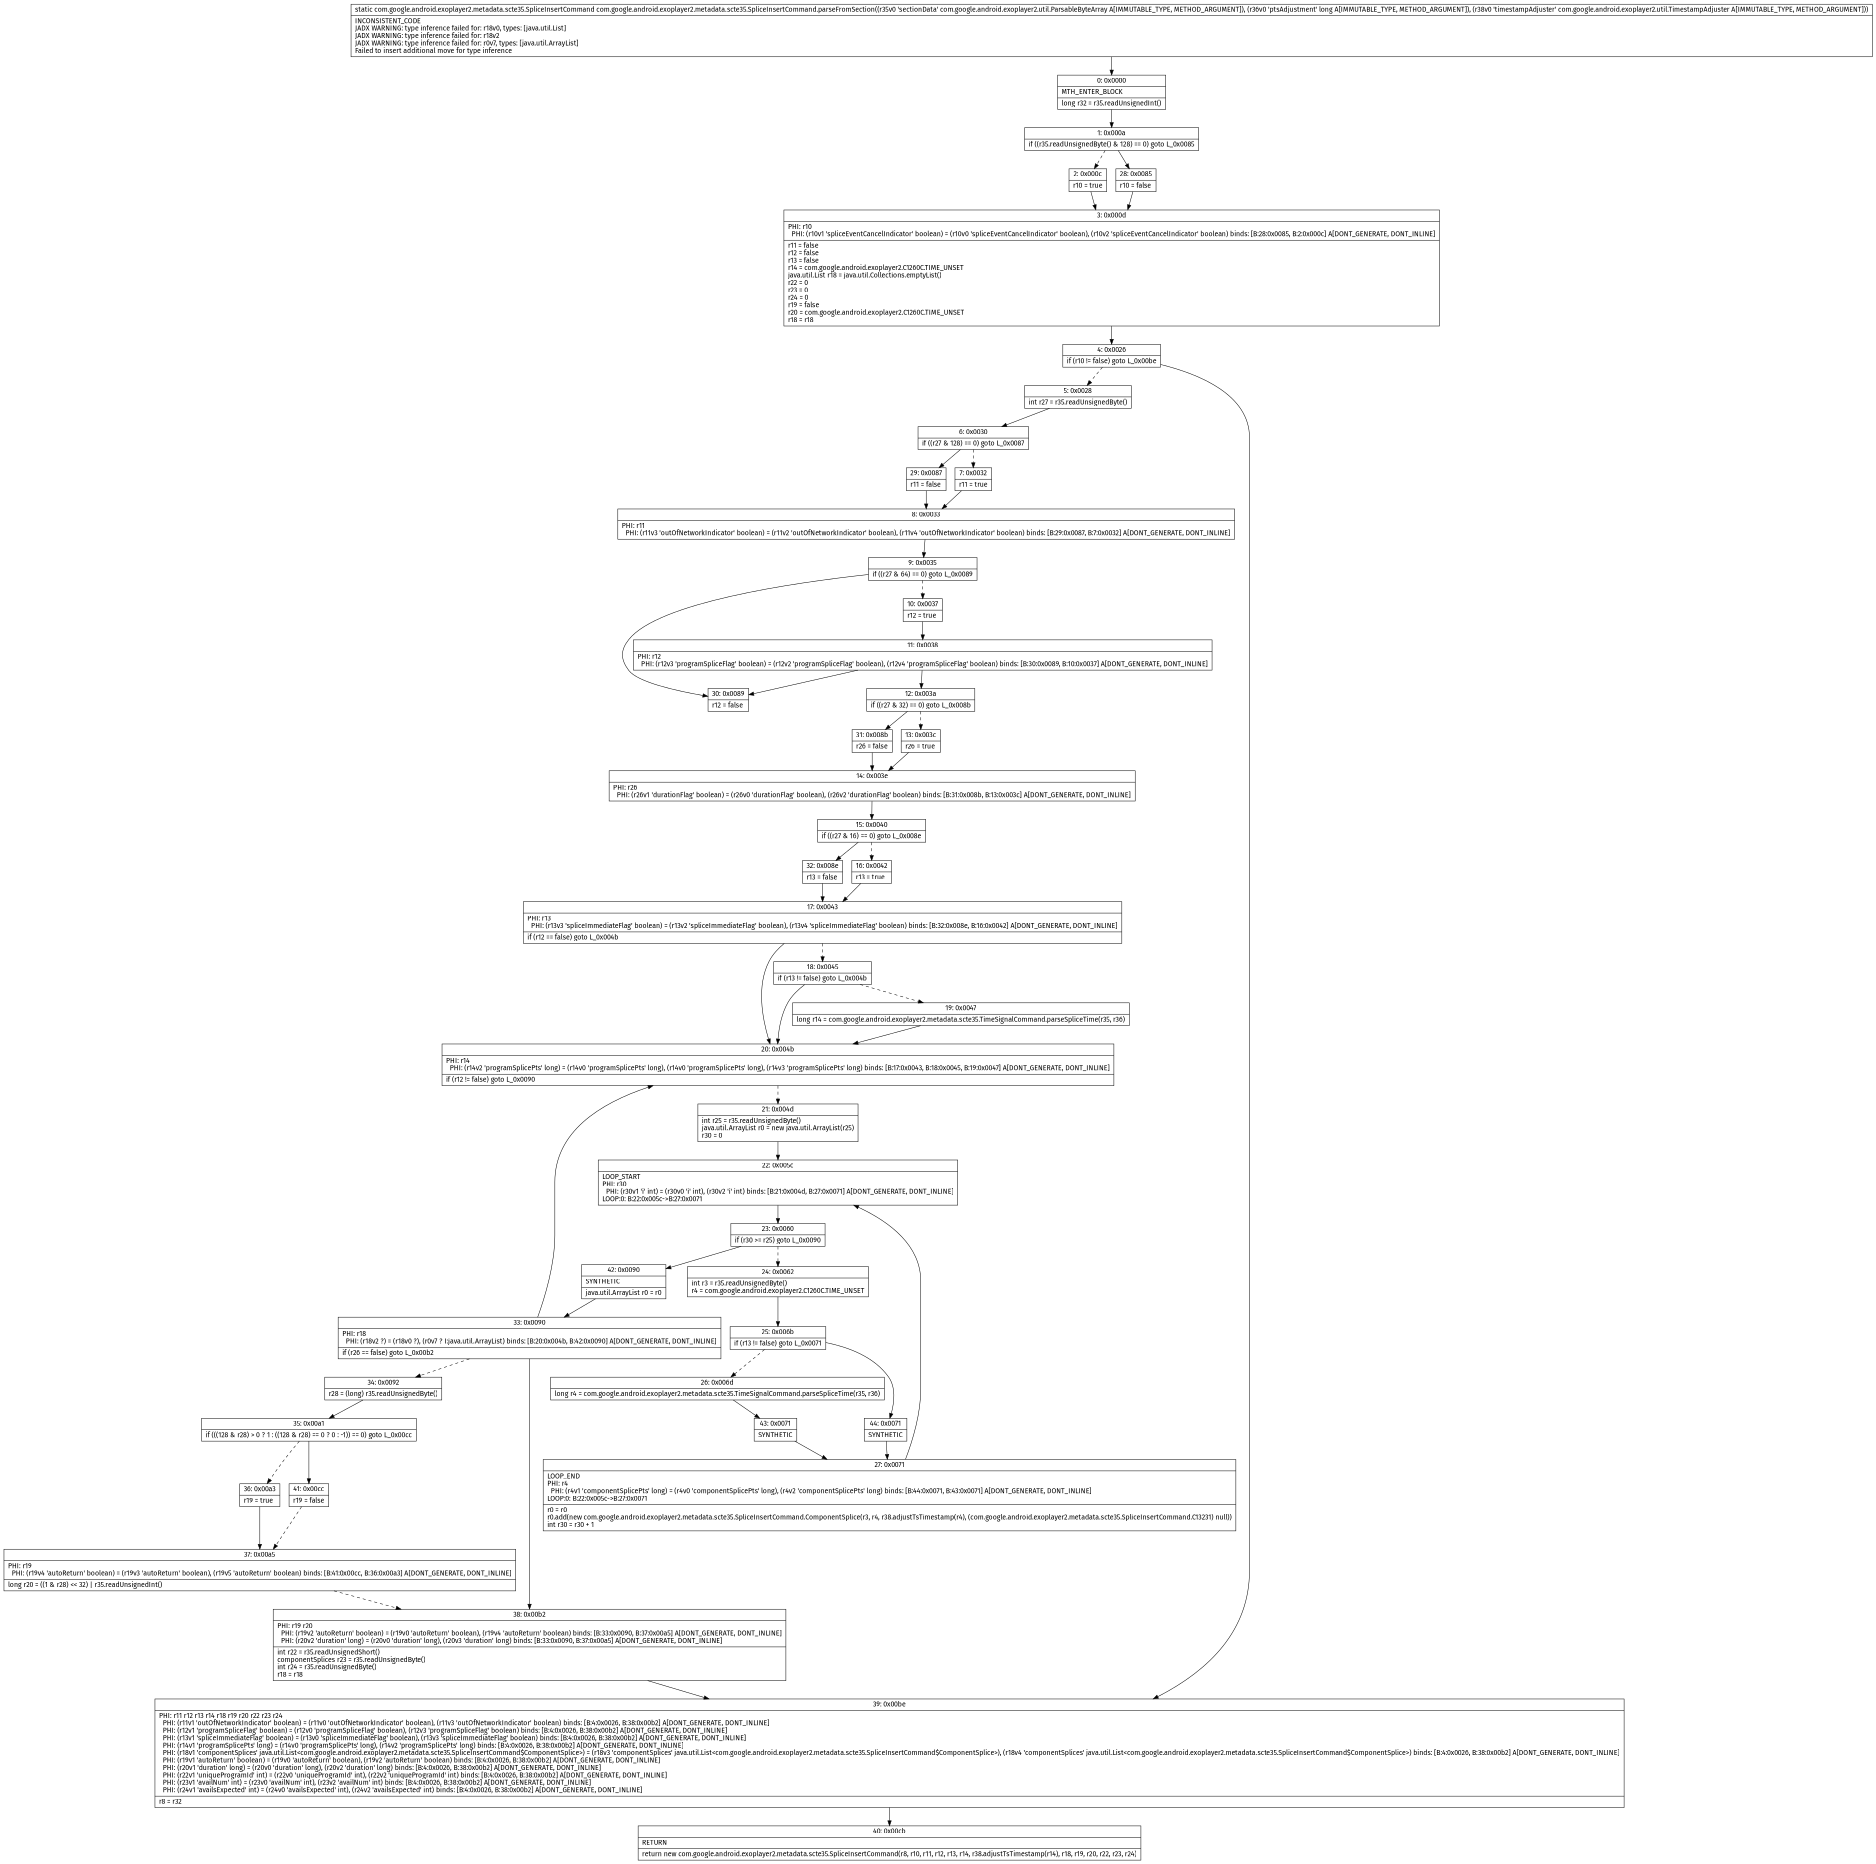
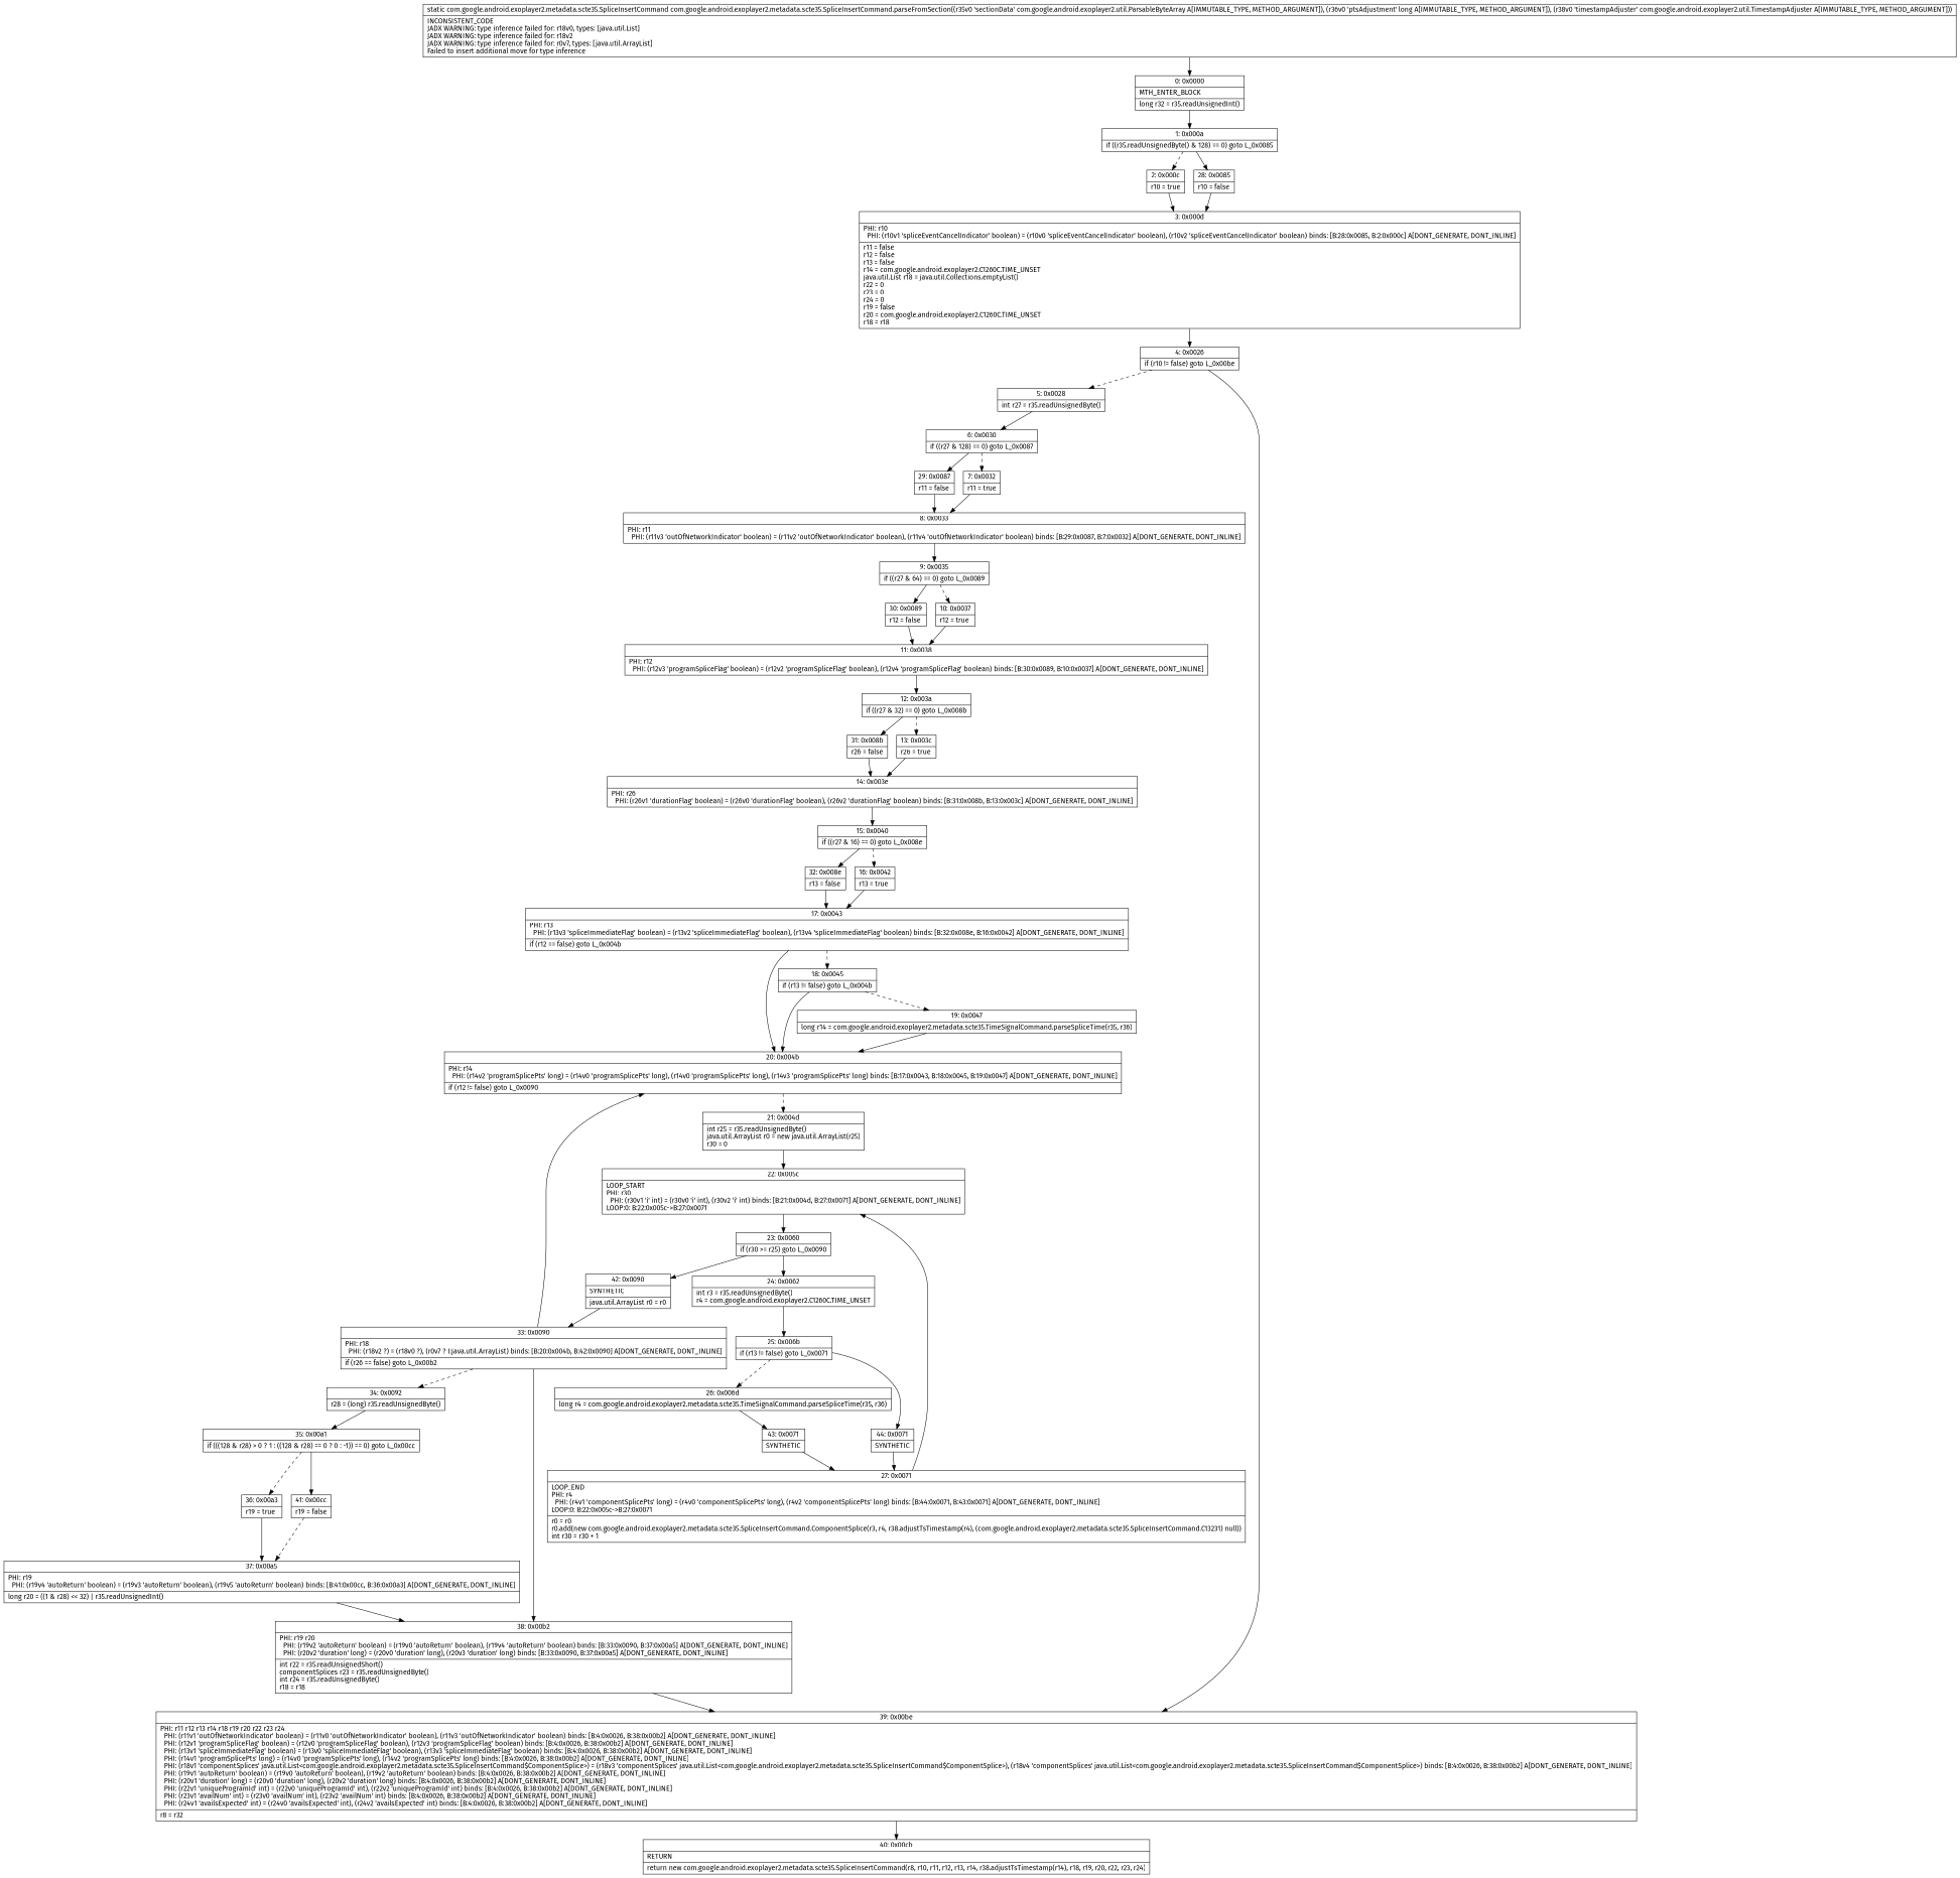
  digraph {
    fontname="Fira Sans"
    node [fontname="Fira Sans" shape=record]
    edge [fontname="Fira Sans"]
    n1 [label="{0\:\ 0x0000|MTH_ENTER_BLOCK\l|long r32 = r35.readUnsignedInt()\l}"]
    n2 [label="{1\:\ 0x000a|if ((r35.readUnsignedByte() & 128) == 0) goto L_0x0085\l}"]
    n3 [label="{2\:\ 0x000c|r10 = true\l}"]
    n4 [label="{28\:\ 0x0085|r10 = false\l}"]
    n5 [label="{3\:\ 0x000d|PHI: r10 \l  PHI: (r10v1 'spliceEventCancelIndicator' boolean) = (r10v0 'spliceEventCancelIndicator' boolean), (r10v2 'spliceEventCancelIndicator' boolean) binds: [B:28:0x0085, B:2:0x000c] A[DONT_GENERATE, DONT_INLINE]\l|r11 = false\lr12 = false\lr13 = false\lr14 = com.google.android.exoplayer2.C1260C.TIME_UNSET\ljava.util.List r18 = java.util.Collections.emptyList()\lr22 = 0\lr23 = 0\lr24 = 0\lr19 = false\lr20 = com.google.android.exoplayer2.C1260C.TIME_UNSET\lr18 = r18\l}"]
    n6 [label="{4\:\ 0x0026|if (r10 != false) goto L_0x00be\l}"]
    n7 [label="{5\:\ 0x0028|int r27 = r35.readUnsignedByte()\l}"]
    n8 [label="{39\:\ 0x00be|PHI: r11 r12 r13 r14 r18 r19 r20 r22 r23 r24 \l  PHI: (r11v1 'outOfNetworkIndicator' boolean) = (r11v0 'outOfNetworkIndicator' boolean), (r11v3 'outOfNetworkIndicator' boolean) binds: [B:4:0x0026, B:38:0x00b2] A[DONT_GENERATE, DONT_INLINE]\l  PHI: (r12v1 'programSpliceFlag' boolean) = (r12v0 'programSpliceFlag' boolean), (r12v3 'programSpliceFlag' boolean) binds: [B:4:0x0026, B:38:0x00b2] A[DONT_GENERATE, DONT_INLINE]\l  PHI: (r13v1 'spliceImmediateFlag' boolean) = (r13v0 'spliceImmediateFlag' boolean), (r13v3 'spliceImmediateFlag' boolean) binds: [B:4:0x0026, B:38:0x00b2] A[DONT_GENERATE, DONT_INLINE]\l  PHI: (r14v1 'programSplicePts' long) = (r14v0 'programSplicePts' long), (r14v2 'programSplicePts' long) binds: [B:4:0x0026, B:38:0x00b2] A[DONT_GENERATE, DONT_INLINE]\l  PHI: (r18v1 'componentSplices' java.util.List\<com.google.android.exoplayer2.metadata.scte35.SpliceInsertCommand$ComponentSplice\>) = (r18v3 'componentSplices' java.util.List\<com.google.android.exoplayer2.metadata.scte35.SpliceInsertCommand$ComponentSplice\>), (r18v4 'componentSplices' java.util.List\<com.google.android.exoplayer2.metadata.scte35.SpliceInsertCommand$ComponentSplice\>) binds: [B:4:0x0026, B:38:0x00b2] A[DONT_GENERATE, DONT_INLINE]\l  PHI: (r19v1 'autoReturn' boolean) = (r19v0 'autoReturn' boolean), (r19v2 'autoReturn' boolean) binds: [B:4:0x0026, B:38:0x00b2] A[DONT_GENERATE, DONT_INLINE]\l  PHI: (r20v1 'duration' long) = (r20v0 'duration' long), (r20v2 'duration' long) binds: [B:4:0x0026, B:38:0x00b2] A[DONT_GENERATE, DONT_INLINE]\l  PHI: (r22v1 'uniqueProgramId' int) = (r22v0 'uniqueProgramId' int), (r22v2 'uniqueProgramId' int) binds: [B:4:0x0026, B:38:0x00b2] A[DONT_GENERATE, DONT_INLINE]\l  PHI: (r23v1 'availNum' int) = (r23v0 'availNum' int), (r23v2 'availNum' int) binds: [B:4:0x0026, B:38:0x00b2] A[DONT_GENERATE, DONT_INLINE]\l  PHI: (r24v1 'availsExpected' int) = (r24v0 'availsExpected' int), (r24v2 'availsExpected' int) binds: [B:4:0x0026, B:38:0x00b2] A[DONT_GENERATE, DONT_INLINE]\l|r8 = r32\l}"]
    n9 [label="{6\:\ 0x0030|if ((r27 & 128) == 0) goto L_0x0087\l}"]
    n10 [label="{40\:\ 0x00cb|RETURN\l|return new com.google.android.exoplayer2.metadata.scte35.SpliceInsertCommand(r8, r10, r11, r12, r13, r14, r38.adjustTsTimestamp(r14), r18, r19, r20, r22, r23, r24)\l}"]
    n11 [label="{7\:\ 0x0032|r11 = true\l}"]
    n12 [label="{29\:\ 0x0087|r11 = false\l}"]
    n13 [label="{8\:\ 0x0033|PHI: r11 \l  PHI: (r11v3 'outOfNetworkIndicator' boolean) = (r11v2 'outOfNetworkIndicator' boolean), (r11v4 'outOfNetworkIndicator' boolean) binds: [B:29:0x0087, B:7:0x0032] A[DONT_GENERATE, DONT_INLINE]\l}"]
    n14 [label="{9\:\ 0x0035|if ((r27 & 64) == 0) goto L_0x0089\l}"]
    n15 [label="{10\:\ 0x0037|r12 = true\l}"]
    n16 [label="{30\:\ 0x0089|r12 = false\l}"]
    n17 [label="{11\:\ 0x0038|PHI: r12 \l  PHI: (r12v3 'programSpliceFlag' boolean) = (r12v2 'programSpliceFlag' boolean), (r12v4 'programSpliceFlag' boolean) binds: [B:30:0x0089, B:10:0x0037] A[DONT_GENERATE, DONT_INLINE]\l}"]
    n18 [label="{12\:\ 0x003a|if ((r27 & 32) == 0) goto L_0x008b\l}"]
    n19 [label="{13\:\ 0x003c|r26 = true\l}"]
    n20 [label="{31\:\ 0x008b|r26 = false\l}"]
    n21 [label="{14\:\ 0x003e|PHI: r26 \l  PHI: (r26v1 'durationFlag' boolean) = (r26v0 'durationFlag' boolean), (r26v2 'durationFlag' boolean) binds: [B:31:0x008b, B:13:0x003c] A[DONT_GENERATE, DONT_INLINE]\l}"]
    n22 [label="{15\:\ 0x0040|if ((r27 & 16) == 0) goto L_0x008e\l}"]
    n23 [label="{16\:\ 0x0042|r13 = true\l}"]
    n24 [label="{32\:\ 0x008e|r13 = false\l}"]
    n25 [label="{17\:\ 0x0043|PHI: r13 \l  PHI: (r13v3 'spliceImmediateFlag' boolean) = (r13v2 'spliceImmediateFlag' boolean), (r13v4 'spliceImmediateFlag' boolean) binds: [B:32:0x008e, B:16:0x0042] A[DONT_GENERATE, DONT_INLINE]\l|if (r12 == false) goto L_0x004b\l}"]
    n26 [label="{18\:\ 0x0045|if (r13 != false) goto L_0x004b\l}"]
    n27 [label="{20\:\ 0x004b|PHI: r14 \l  PHI: (r14v2 'programSplicePts' long) = (r14v0 'programSplicePts' long), (r14v0 'programSplicePts' long), (r14v3 'programSplicePts' long) binds: [B:17:0x0043, B:18:0x0045, B:19:0x0047] A[DONT_GENERATE, DONT_INLINE]\l|if (r12 != false) goto L_0x0090\l}"]
    n28 [label="{19\:\ 0x0047|long r14 = com.google.android.exoplayer2.metadata.scte35.TimeSignalCommand.parseSpliceTime(r35, r36)\l}"]
    n29 [label="{21\:\ 0x004d|int r25 = r35.readUnsignedByte()\ljava.util.ArrayList r0 = new java.util.ArrayList(r25)\lr30 = 0\l}"]
    n30 [label="{22\:\ 0x005c|LOOP_START\lPHI: r30 \l  PHI: (r30v1 'i' int) = (r30v0 'i' int), (r30v2 'i' int) binds: [B:21:0x004d, B:27:0x0071] A[DONT_GENERATE, DONT_INLINE]\lLOOP:0: B:22:0x005c\-\>B:27:0x0071\l}"]
    n31 [label="{33\:\ 0x0090|PHI: r18 \l  PHI: (r18v2 ?) = (r18v0 ?), (r0v7 ? I:java.util.ArrayList) binds: [B:20:0x004b, B:42:0x0090] A[DONT_GENERATE, DONT_INLINE]\l|if (r26 == false) goto L_0x00b2\l}"]
    n32 [label="{34\:\ 0x0092|r28 = (long) r35.readUnsignedByte()\l}"]
    n33 [label="{38\:\ 0x00b2|PHI: r19 r20 \l  PHI: (r19v2 'autoReturn' boolean) = (r19v0 'autoReturn' boolean), (r19v4 'autoReturn' boolean) binds: [B:33:0x0090, B:37:0x00a5] A[DONT_GENERATE, DONT_INLINE]\l  PHI: (r20v2 'duration' long) = (r20v0 'duration' long), (r20v3 'duration' long) binds: [B:33:0x0090, B:37:0x00a5] A[DONT_GENERATE, DONT_INLINE]\l|int r22 = r35.readUnsignedShort()\lcomponentSplices r23 = r35.readUnsignedByte()\lint r24 = r35.readUnsignedByte()\lr18 = r18\l}"]
    n34 [label="{23\:\ 0x0060|if (r30 \>= r25) goto L_0x0090\l}"]
    n35 [label="{24\:\ 0x0062|int r3 = r35.readUnsignedByte()\lr4 = com.google.android.exoplayer2.C1260C.TIME_UNSET\l}"]
    n36 [label="{42\:\ 0x0090|SYNTHETIC\l|java.util.ArrayList r0 = r0\l}"]
    n37 [label="{25\:\ 0x006b|if (r13 != false) goto L_0x0071\l}"]
    n38 [label="{26\:\ 0x006d|long r4 = com.google.android.exoplayer2.metadata.scte35.TimeSignalCommand.parseSpliceTime(r35, r36)\l}"]
    n39 [label="{44\:\ 0x0071|SYNTHETIC\l}"]
    n40 [label="{43\:\ 0x0071|SYNTHETIC\l}"]
    n41 [label="{27\:\ 0x0071|LOOP_END\lPHI: r4 \l  PHI: (r4v1 'componentSplicePts' long) = (r4v0 'componentSplicePts' long), (r4v2 'componentSplicePts' long) binds: [B:44:0x0071, B:43:0x0071] A[DONT_GENERATE, DONT_INLINE]\lLOOP:0: B:22:0x005c\-\>B:27:0x0071\l|r0 = r0\lr0.add(new com.google.android.exoplayer2.metadata.scte35.SpliceInsertCommand.ComponentSplice(r3, r4, r38.adjustTsTimestamp(r4), (com.google.android.exoplayer2.metadata.scte35.SpliceInsertCommand.C13231) null))\lint r30 = r30 + 1\l}"]
    n42 [label="{35\:\ 0x00a1|if (((128 & r28) \> 0 ? 1 : ((128 & r28) == 0 ? 0 : \-1)) == 0) goto L_0x00cc\l}"]
    n43 [label="{36\:\ 0x00a3|r19 = true\l}"]
    n44 [label="{41\:\ 0x00cc|r19 = false\l}"]
    n45 [label="{37\:\ 0x00a5|PHI: r19 \l  PHI: (r19v4 'autoReturn' boolean) = (r19v3 'autoReturn' boolean), (r19v5 'autoReturn' boolean) binds: [B:41:0x00cc, B:36:0x00a3] A[DONT_GENERATE, DONT_INLINE]\l|long r20 = ((1 & r28) \<\< 32) \| r35.readUnsignedInt()\l}"]
    n46 [label="{static com.google.android.exoplayer2.metadata.scte35.SpliceInsertCommand com.google.android.exoplayer2.metadata.scte35.SpliceInsertCommand.parseFromSection((r35v0 'sectionData' com.google.android.exoplayer2.util.ParsableByteArray A[IMMUTABLE_TYPE, METHOD_ARGUMENT]), (r36v0 'ptsAdjustment' long A[IMMUTABLE_TYPE, METHOD_ARGUMENT]), (r38v0 'timestampAdjuster' com.google.android.exoplayer2.util.TimestampAdjuster A[IMMUTABLE_TYPE, METHOD_ARGUMENT]))  | INCONSISTENT_CODE\lJADX WARNING: type inference failed for: r18v0, types: [java.util.List]\lJADX WARNING: type inference failed for: r18v2\lJADX WARNING: type inference failed for: r0v7, types: [java.util.ArrayList]\lFailed to insert additional move for type inference\l}"]
    n1 -> n2
    n2 -> n3 [style=dashed]
    n2 -> n4
    n3 -> n5
    n4 -> n5
    n5 -> n6
    n6 -> n7 [style=dashed]
    n6 -> n8
    n7 -> n9
    n8 -> n10
    n9 -> n11 [style=dashed]
    n9 -> n12
    n11 -> n13
    n12 -> n13
    n13 -> n14
    n14 -> n15 [style=dashed]
    n14 -> n16
    n15 -> n17
-   n17 -> n16
+   n16 -> n17
    n17 -> n18
    n18 -> n19 [style=dashed]
    n18 -> n20
    n19 -> n21
    n20 -> n21
    n21 -> n22
    n22 -> n23 [style=dashed]
    n22 -> n24
    n23 -> n25
    n24 -> n25
    n25 -> n26 [style=dashed]
    n25 -> n27
    n26 -> n27
    n26 -> n28 [style=dashed]
    n27 -> n29 [style=dashed]
    n28 -> n27
    n29 -> n30
    n30 -> n34
    n31 -> n27
    n31 -> n32 [style=dashed]
    n31 -> n33
    n32 -> n42
    n33 -> n8
-   n34 -> n35 [style=dashed]
+   n34 -> n35 [style=solid]
    n34 -> n36
    n35 -> n37
    n36 -> n31
    n37 -> n38 [style=dashed]
    n37 -> n39
    n38 -> n40
    n39 -> n41
    n40 -> n41
    n41 -> n30
    n42 -> n43 [style=dashed]
    n42 -> n44
    n43 -> n45
    n44 -> n45 [style=dashed]
-   n45 -> n33 [style=dashed]
+   n45 -> n33
    n46 -> n1
  }
